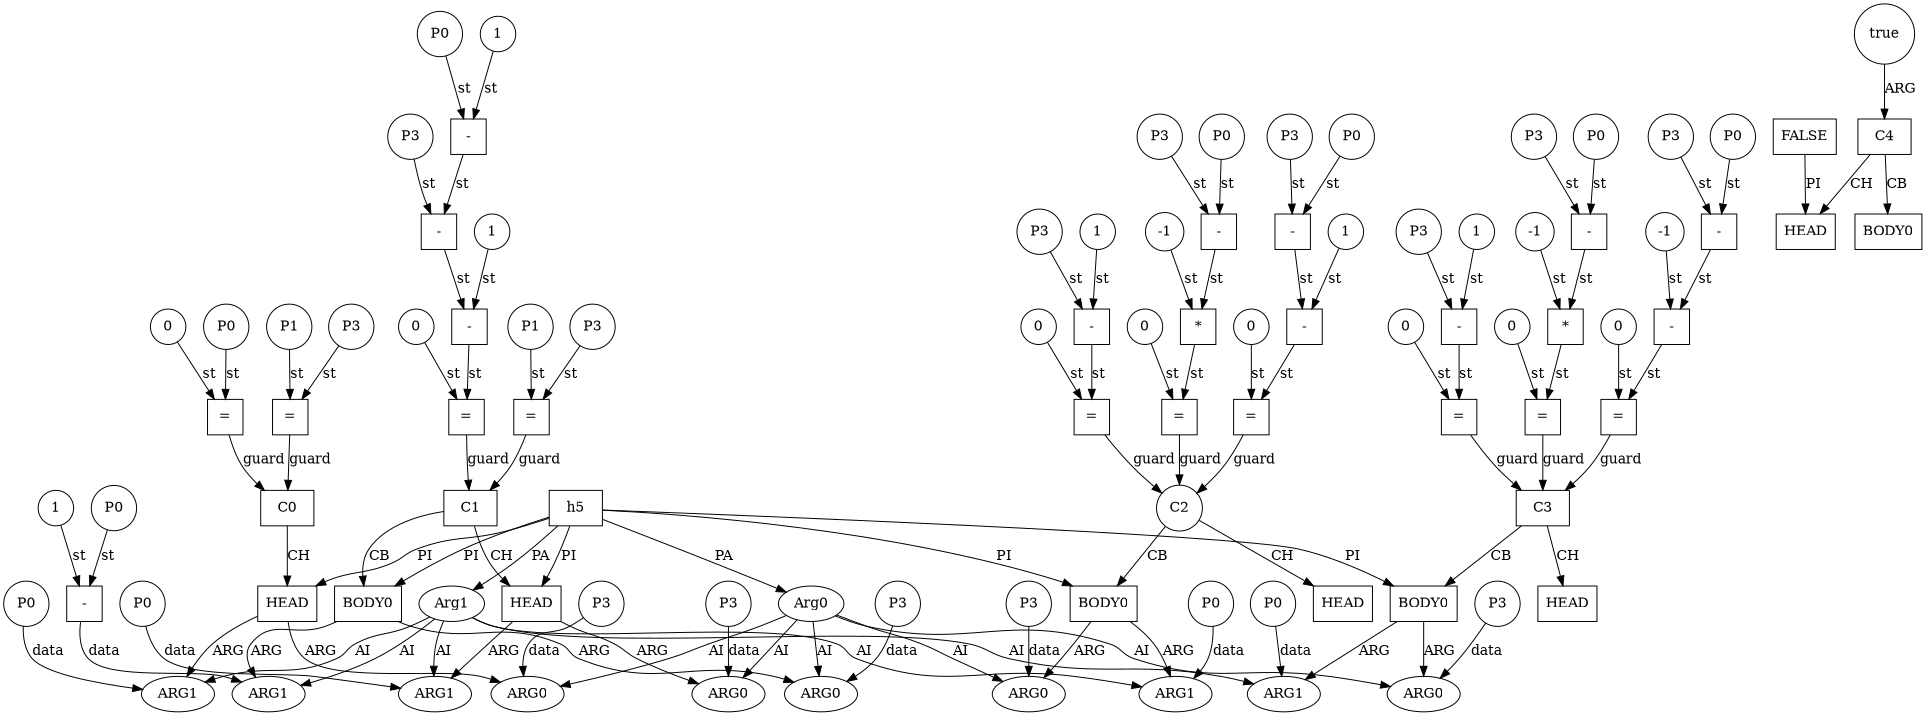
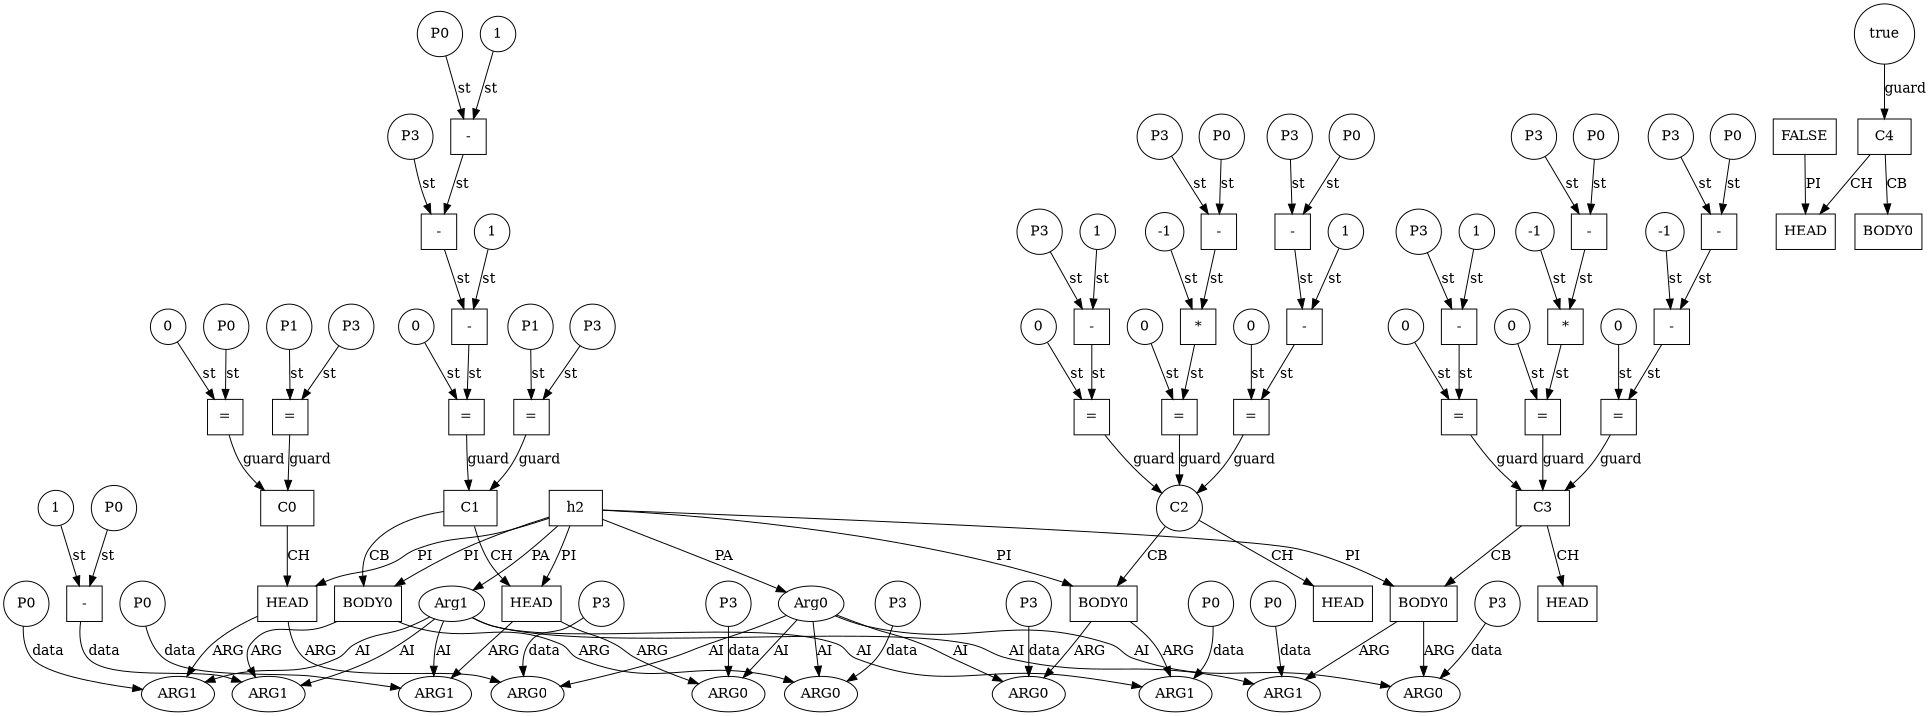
  digraph {
    node [shape=circle]
-   n1 [GNNNodeID=0 label=h5 nodeName=predicate_0 shape=box]
+   n1 [GNNNodeID=0 label=h2 nodeName=predicate_0 shape=box]
    n2 [GNNNodeID=1 label=Arg0 nodeName=predicateArgument_0 shape=ellipse]
    n3 [GNNNodeID=2 label=Arg1 nodeName=predicateArgument_1 shape=ellipse]
    n4 [GNNNodeID=12 label=HEAD nodeName=clauseHead_0 shape=box]
    n5 [GNNNodeID=30 label=HEAD nodeName=clauseHead_1 shape=box]
    n6 [GNNNodeID=35 label=BODY0 nodeName=clauseBody_0 shape=box]
    n7 [GNNNodeID=63 label=BODY0 nodeName=clauseBody_1 shape=box]
    n8 [GNNNodeID=89 label=BODY0 nodeName=clauseBody_2 shape=box]
    n9 [GNNNodeID=13 label=ARG0 nodeName=clauseArgument_0 shape=ellipse]
    n10 [GNNNodeID=31 label=ARG0 nodeName=clauseArgument_2 shape=ellipse]
    n11 [GNNNodeID=36 label=ARG0 nodeName=clauseArgument_4 shape=ellipse]
    n12 [GNNNodeID=64 label=ARG0 nodeName=clauseArgument_6 shape=ellipse]
    n13 [GNNNodeID=90 label=ARG0 nodeName=clauseArgument_8 shape=ellipse]
    n14 [GNNNodeID=15 label=ARG1 nodeName=clauseArgument_1 shape=ellipse]
    n15 [GNNNodeID=33 label=ARG1 nodeName=clauseArgument_3 shape=ellipse]
    n16 [GNNNodeID=38 label=ARG1 nodeName=clauseArgument_5 shape=ellipse]
    n17 [GNNNodeID=66 label=ARG1 nodeName=clauseArgument_7 shape=ellipse]
    n18 [GNNNodeID=92 label=ARG1 nodeName=clauseArgument_9 shape=ellipse]
    n19 [GNNNodeID=62 label=HEAD nodeName=clauseHead_2 shape=box]
    n20 [GNNNodeID=88 label=HEAD nodeName=clauseHead_3 shape=box]
    n21 [GNNNodeID=97 label=BODY0 nodeName=clauseBody_3 shape=box]
    n22 [GNNNodeID=4 label=FALSE nodeName=predicate_2 shape=box]
    n23 [GNNNodeID=96 label=HEAD nodeName=clauseHead_4 shape=box]
    n24 [GNNNodeID=5 label=C0 nodeName=clause_0 shape=box]
    n25 [GNNNodeID=6 label="=" nodeName="=_6" shape=square]
    n26 [GNNNodeID=7 label=0 nodeName="0_7"]
    n27 [GNNNodeID=8 label=P0 nodeName=P0_8]
    n28 [GNNNodeID=9 label="=" nodeName="=_9" shape=square]
    n29 [GNNNodeID=10 label=P1 nodeName=P1_10]
    n30 [GNNNodeID=11 label=P3 nodeName=P3_11]
    n31 [GNNNodeID=14 label=P3 nodeName=P3_14]
    n32 [GNNNodeID=16 label=P0 nodeName=P0_16]
    n33 [GNNNodeID=17 label=C1 nodeName=clause_1 shape=box]
    n34 [GNNNodeID=18 label="=" nodeName=">=_18" shape=square]
    n35 [GNNNodeID=19 label=0 nodeName="0_19"]
    n36 [GNNNodeID=20 label="-" nodeName="-_20" shape=square]
    n37 [GNNNodeID=21 label="-" nodeName="-_21" shape=square]
    n38 [GNNNodeID=22 label=P3 nodeName=P3_22]
    n39 [GNNNodeID=23 label="-" nodeName="-_23" shape=square]
    n40 [GNNNodeID=24 label=P0 nodeName=P0_24]
    n41 [GNNNodeID=25 label=1 nodeName="1_25"]
    n42 [GNNNodeID=26 label=1 nodeName="1_26"]
    n43 [GNNNodeID=27 label="=" nodeName="=_27" shape=square]
    n44 [GNNNodeID=28 label=P1 nodeName=P1_28]
    n45 [GNNNodeID=29 label=P3 nodeName=P3_29]
    n46 [GNNNodeID=32 label=P3 nodeName=P3_32]
    n47 [GNNNodeID=34 label=P0 nodeName=P0_34]
    n48 [GNNNodeID=37 label=P3 nodeName=P3_37]
    n49 [GNNNodeID=39 label="-" nodeName="-_39" shape=square]
    n50 [GNNNodeID=40 label=P0 nodeName=P0_40]
    n51 [GNNNodeID=41 label=1 nodeName="1_41"]
    n52 [GNNNodeID=42 label=C2 nodeName=clause_2]
    n53 [GNNNodeID=43 label="=" nodeName=">=_43" shape=square]
    n54 [GNNNodeID=44 label=0 nodeName="0_44"]
    n55 [GNNNodeID=45 label="-" nodeName="-_45" shape=square]
    n56 [GNNNodeID=46 label="-" nodeName="-_46" shape=square]
    n57 [GNNNodeID=47 label=P3 nodeName=P3_47]
    n58 [GNNNodeID=48 label=P0 nodeName=P0_48]
    n59 [GNNNodeID=49 label=1 nodeName="1_49"]
    n60 [GNNNodeID=50 label="=" nodeName=">=_50" shape=square]
    n61 [GNNNodeID=51 label=0 nodeName="0_51"]
    n62 [GNNNodeID=52 label="-" nodeName="-_52" shape=square]
    n63 [GNNNodeID=53 label=P3 nodeName=P3_53]
    n64 [GNNNodeID=54 label=1 nodeName="1_54"]
    n65 [GNNNodeID=55 label="=" nodeName=">=_55" shape=square]
    n66 [GNNNodeID=56 label=0 nodeName="0_56"]
    n67 [GNNNodeID=57 label="*" nodeName="*_57" shape=square]
    n68 [GNNNodeID=58 label=-1 nodeName="-1_58"]
    n69 [GNNNodeID=59 label="-" nodeName="-_59" shape=square]
    n70 [GNNNodeID=60 label=P3 nodeName=P3_60]
    n71 [GNNNodeID=61 label=P0 nodeName=P0_61]
    n72 [GNNNodeID=65 label=P3 nodeName=P3_65]
    n73 [GNNNodeID=67 label=P0 nodeName=P0_67]
    n74 [GNNNodeID=68 label=C3 nodeName=clause_3 shape=box]
    n75 [GNNNodeID=69 label="=" nodeName=">=_69" shape=square]
    n76 [GNNNodeID=70 label=0 nodeName="0_70"]
    n77 [GNNNodeID=71 label="-" nodeName="-_71" shape=square]
    n78 [GNNNodeID=72 label=-1 nodeName="-1_72"]
    n79 [GNNNodeID=73 label="-" nodeName="-_73" shape=square]
    n80 [GNNNodeID=74 label=P3 nodeName=P3_74]
    n81 [GNNNodeID=75 label=P0 nodeName=P0_75]
    n82 [GNNNodeID=76 label="=" nodeName=">=_76" shape=square]
    n83 [GNNNodeID=77 label=0 nodeName="0_77"]
    n84 [GNNNodeID=78 label="-" nodeName="-_78" shape=square]
    n85 [GNNNodeID=79 label=P3 nodeName=P3_79]
    n86 [GNNNodeID=80 label=1 nodeName="1_80"]
    n87 [GNNNodeID=81 label="=" nodeName=">=_81" shape=square]
    n88 [GNNNodeID=82 label=0 nodeName="0_82"]
    n89 [GNNNodeID=83 label="*" nodeName="*_83" shape=square]
    n90 [GNNNodeID=84 label=-1 nodeName="-1_84"]
    n91 [GNNNodeID=85 label="-" nodeName="-_85" shape=square]
    n92 [GNNNodeID=86 label=P3 nodeName=P3_86]
    n93 [GNNNodeID=87 label=P0 nodeName=P0_87]
    n94 [GNNNodeID=91 label=P3 nodeName=P3_91]
    n95 [GNNNodeID=93 label=P0 nodeName=P0_93]
    n96 [GNNNodeID=94 label=C4 nodeName=clause_4 shape=box]
    n97 [GNNNodeID=95 label=true nodeName=true_95]
    n1 -> n2 [label=PA]
    n1 -> n3 [label=PA]
    n1 -> n4 [label=PI]
    n1 -> n5 [label=PI]
    n1 -> n6 [label=PI]
    n1 -> n7 [label=PI]
    n1 -> n8 [label=PI]
    n2 -> n9 [label=AI]
    n2 -> n10 [label=AI]
    n2 -> n11 [label=AI]
    n2 -> n12 [label=AI]
    n2 -> n13 [label=AI]
    n3 -> n14 [label=AI]
    n3 -> n15 [label=AI]
    n3 -> n16 [label=AI]
    n3 -> n17 [label=AI]
    n3 -> n18 [label=AI]
    n4 -> n9 [label=ARG]
    n4 -> n14 [label=ARG]
    n5 -> n10 [label=ARG]
    n5 -> n15 [label=ARG]
    n6 -> n11 [label=ARG]
    n6 -> n16 [label=ARG]
    n7 -> n12 [label=ARG]
    n7 -> n17 [label=ARG]
    n8 -> n13 [label=ARG]
    n8 -> n18 [label=ARG]
    n22 -> n23 [label=PI]
    n24 -> n4 [label=CH]
    n25 -> n24 [label=guard]
    n26 -> n25 [label=st]
    n27 -> n25 [label=st]
    n28 -> n24 [label=guard]
    n29 -> n28 [label=st]
    n30 -> n28 [label=st]
    n31 -> n9 [label=data]
    n32 -> n14 [label=data]
    n33 -> n5 [label=CH]
    n33 -> n6 [label=CB]
    n34 -> n33 [label=guard]
    n35 -> n34 [label=st]
    n36 -> n34 [label=st]
    n37 -> n36 [label=st]
    n38 -> n37 [label=st]
    n39 -> n37 [label=st]
    n40 -> n39 [label=st]
    n41 -> n39 [label=st]
    n42 -> n36 [label=st]
    n43 -> n33 [label=guard]
    n44 -> n43 [label=st]
    n45 -> n43 [label=st]
    n46 -> n10 [label=data]
    n47 -> n15 [label=data]
    n48 -> n11 [label=data]
    n49 -> n16 [label=data]
    n50 -> n49 [label=st]
    n51 -> n49 [label=st]
    n52 -> n7 [label=CB]
    n52 -> n19 [label=CH]
    n53 -> n52 [label=guard]
    n54 -> n53 [label=st]
    n55 -> n53 [label=st]
    n56 -> n55 [label=st]
    n57 -> n56 [label=st]
    n58 -> n56 [label=st]
    n59 -> n55 [label=st]
    n60 -> n52 [label=guard]
    n61 -> n60 [label=st]
    n62 -> n60 [label=st]
    n63 -> n62 [label=st]
    n64 -> n62 [label=st]
    n65 -> n52 [label=guard]
    n66 -> n65 [label=st]
    n67 -> n65 [label=st]
    n68 -> n67 [label=st]
    n69 -> n67 [label=st]
    n70 -> n69 [label=st]
    n71 -> n69 [label=st]
    n72 -> n12 [label=data]
    n73 -> n17 [label=data]
    n74 -> n8 [label=CB]
    n74 -> n20 [label=CH]
    n75 -> n74 [label=guard]
    n76 -> n75 [label=st]
    n77 -> n75 [label=st]
    n78 -> n77 [label=st]
    n79 -> n77 [label=st]
    n80 -> n79 [label=st]
    n81 -> n79 [label=st]
    n82 -> n74 [label=guard]
    n83 -> n82 [label=st]
    n84 -> n82 [label=st]
    n85 -> n84 [label=st]
    n86 -> n84 [label=st]
    n87 -> n74 [label=guard]
    n88 -> n87 [label=st]
    n89 -> n87 [label=st]
    n90 -> n89 [label=st]
    n91 -> n89 [label=st]
    n92 -> n91 [label=st]
    n93 -> n91 [label=st]
    n94 -> n13 [label=data]
    n95 -> n18 [label=data]
    n96 -> n21 [label=CB]
    n96 -> n23 [label=CH]
-   n97 -> n96 [label=ARG]
+   n97 -> n96 [label=guard]
  }
